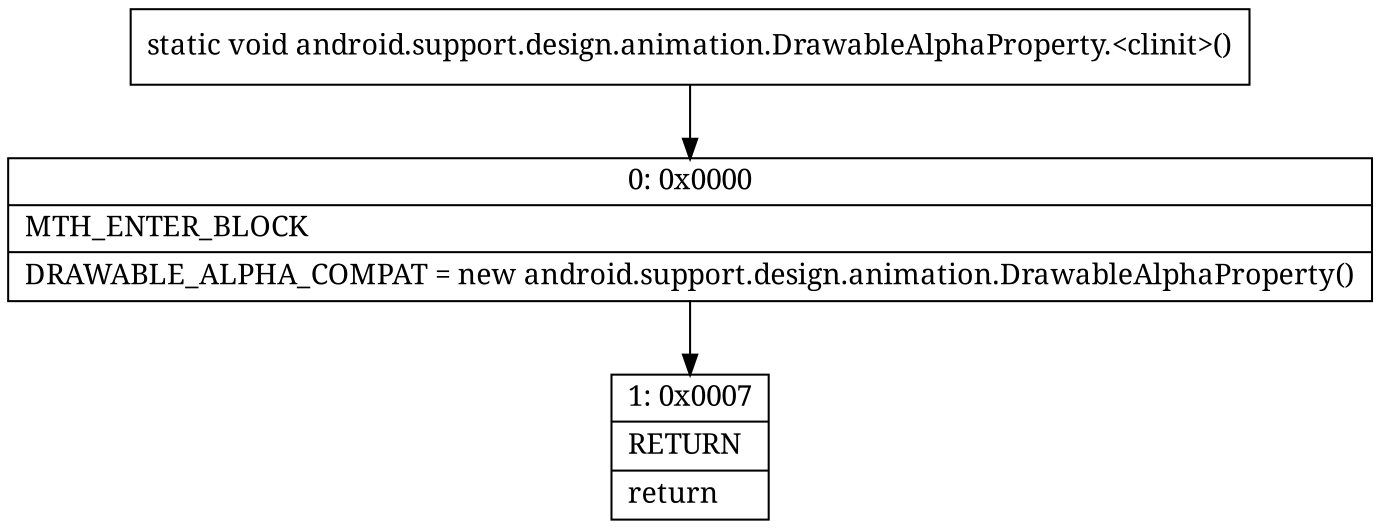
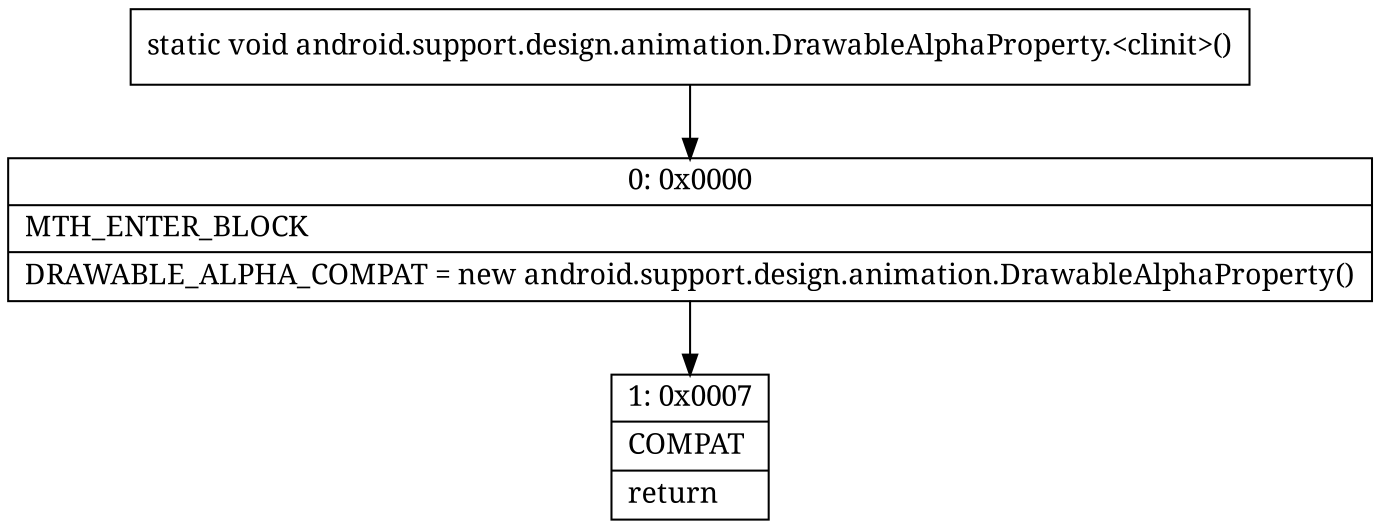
  digraph {
    fontname="Noto Serif"
    node [shape=record fontname="Noto Serif"]
    edge [fontname="Noto Serif"]
    n1 [label="{0\:\ 0x0000|MTH_ENTER_BLOCK\l|DRAWABLE_ALPHA_COMPAT = new android.support.design.animation.DrawableAlphaProperty()\l}"]
-   n2 [label="{1\:\ 0x0007|RETURN\l|return\l}"]
+   n2 [label="{1\:\ 0x0007|COMPAT\l|return\l}"]
    n3 [label="{static void android.support.design.animation.DrawableAlphaProperty.\<clinit\>() }"]
    n1 -> n2
    n3 -> n1
  }
